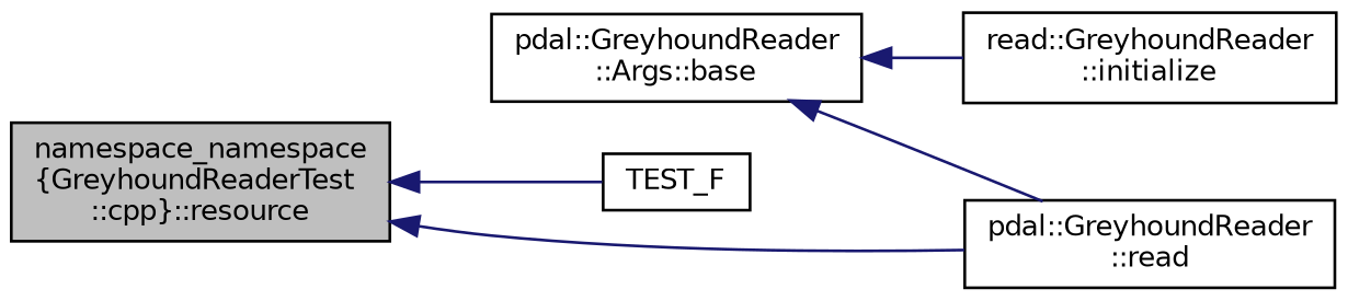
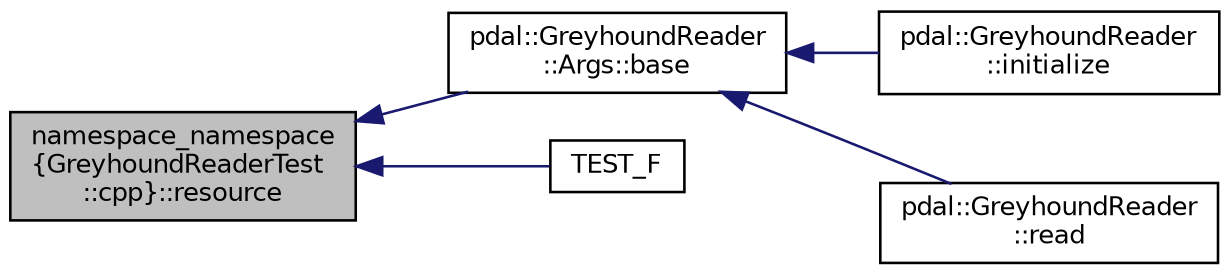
  digraph {
    rankdir=LR
    node [color=black fillcolor=white fontname=Helvetica fontsize=10 shape=record style=filled]
    edge [color=midnightblue dir=back fontname=Helvetica fontsize=10 labelfontname=Helvetica labelfontsize=10 style=solid]
    n1 [fillcolor=grey75 fontcolor=black height=0.2 label="namespace_namespace\l\{GreyhoundReaderTest\l::cpp\}::resource" width=0.4]
    n2 [height=0.2 label="pdal::GreyhoundReader\l::Args::base" width=0.4]
    n3 [height=0.2 label=TEST_F width=0.4]
-   n4 [height=0.2 label="read::GreyhoundReader\l::initialize" width=0.4]
+   n4 [height=0.2 label="pdal::GreyhoundReader\l::initialize" width=0.4]
    n5 [height=0.2 label="pdal::GreyhoundReader\l::read" width=0.4]
-   n1 -> n5
+   n1 -> n2
    n1 -> n3
    n2 -> n4
    n2 -> n5
  }
